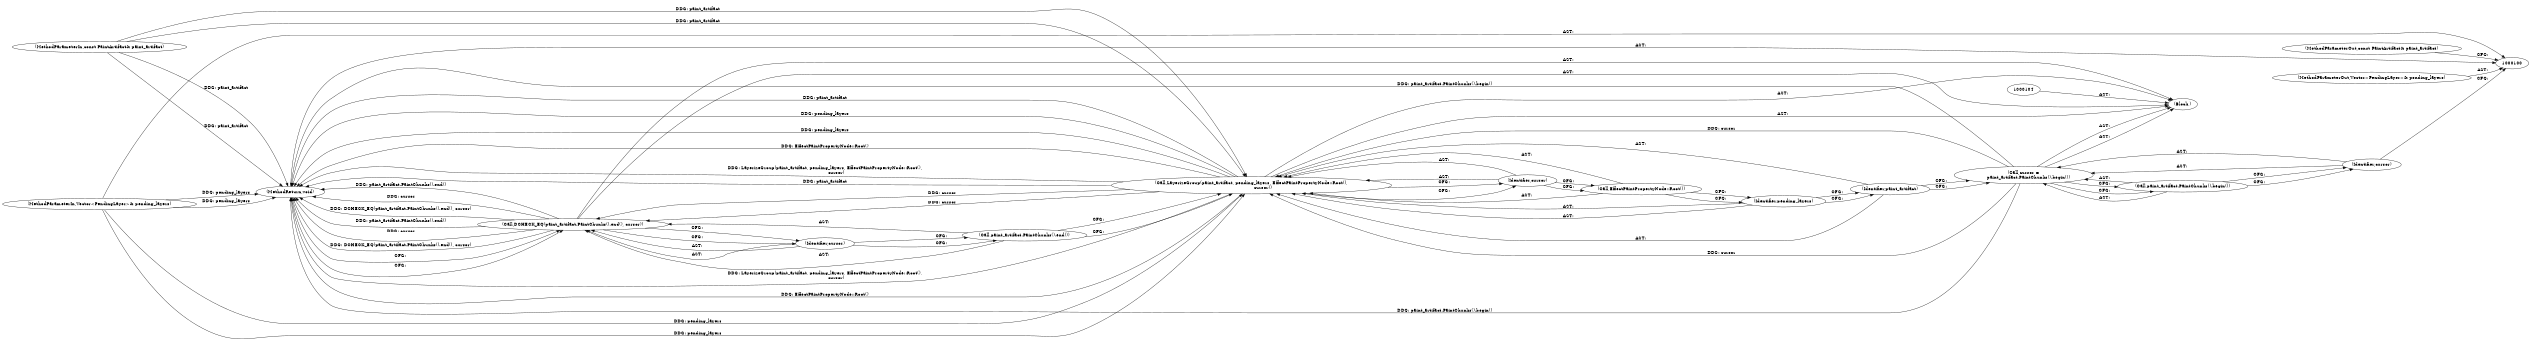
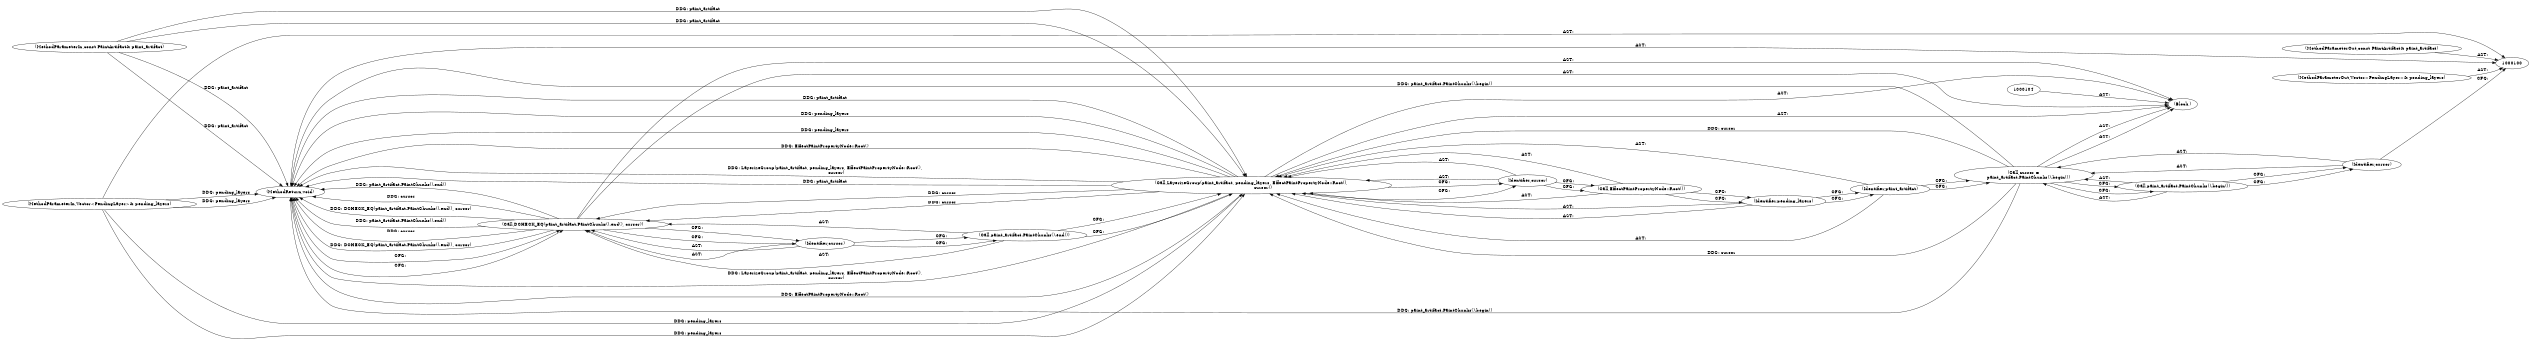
  digraph {
    rankdir=LR
    n1 [label="(MethodReturn,void)"]
    n2 [label="(Call,DCHECK_EQ(paint_artifact.PaintChunks().end(), cursor))"]
    1000100
    n4 [label="(Block,)"]
    n5 [label="(Identifier,cursor)"]
    n6 [label="(MethodParameterIn,const PaintArtifact& paint_artifact)"]
    n7 [label="(Call,LayerizeGroup(paint_artifact, pending_layers, EffectPaintPropertyNode::Root(),\n                cursor))"]
    n8 [label="(Identifier,cursor)"]
    n9 [label="(MethodParameterOut,const PaintArtifact& paint_artifact)"]
    n10 [label="(MethodParameterIn,Vector<PendingLayer>& pending_layers)"]
    n11 [label="(MethodParameterOut,Vector<PendingLayer>& pending_layers)"]
    n12 [label="(Call,cursor =\n       paint_artifact.PaintChunks().begin())"]
    n13 [label="(Call,paint_artifact.PaintChunks().begin())"]
    n14 [label="(Identifier,cursor)"]
    n15 [label="(Identifier,paint_artifact)"]
    n16 [label="(Call,EffectPaintPropertyNode::Root())"]
    n17 [label="(Identifier,pending_layers)"]
    n18 [label="(Call,paint_artifact.PaintChunks().end())"]
    1000104
    n1 -> n2 [label="CFG: "]
    n1 -> n2 [label="CFG: "]
    n1 -> 1000100 [label="AST: "]
    n2 -> n1 [label="DDG: paint_artifact.PaintChunks().end()"]
    n2 -> n1 [label="DDG: cursor"]
    n2 -> n1 [label="DDG: DCHECK_EQ(paint_artifact.PaintChunks().end(), cursor)"]
    n2 -> n1 [label="DDG: paint_artifact.PaintChunks().end()"]
    n2 -> n1 [label="DDG: cursor"]
    n2 -> n1 [label="DDG: DCHECK_EQ(paint_artifact.PaintChunks().end(), cursor)"]
    n2 -> n4 [label="AST: "]
    n2 -> n4 [label="AST: "]
    n2 -> n5 [label="CFG: "]
    n2 -> n5 [label="CFG: "]
    n5 -> n2 [label="AST: "]
    n5 -> n2 [label="AST: "]
    n5 -> n18 [label="CFG: "]
    n5 -> n18 [label="CFG: "]
    n6 -> n1 [label="DDG: paint_artifact"]
    n6 -> n1 [label="DDG: paint_artifact"]
    n6 -> n7 [label="DDG: paint_artifact"]
    n6 -> n7 [label="DDG: paint_artifact"]
    n7 -> n1 [label="DDG: LayerizeGroup(paint_artifact, pending_layers, EffectPaintPropertyNode::Root(),\n                cursor)"]
    n7 -> n1 [label="DDG: EffectPaintPropertyNode::Root()"]
    n7 -> n1 [label="DDG: paint_artifact"]
    n7 -> n1 [label="DDG: pending_layers"]
    n7 -> n1 [label="DDG: LayerizeGroup(paint_artifact, pending_layers, EffectPaintPropertyNode::Root(),\n                cursor)"]
    n7 -> n1 [label="DDG: EffectPaintPropertyNode::Root()"]
    n7 -> n1 [label="DDG: paint_artifact"]
    n7 -> n1 [label="DDG: pending_layers"]
    n7 -> n2 [label="DDG: cursor"]
    n7 -> n2 [label="DDG: cursor"]
    n7 -> n4 [label="AST: "]
    n7 -> n4 [label="AST: "]
    n7 -> n8 [label="CFG: "]
    n7 -> n8 [label="CFG: "]
    n8 -> n7 [label="AST: "]
    n8 -> n7 [label="AST: "]
    n8 -> n16 [label="CFG: "]
    n8 -> n16 [label="CFG: "]
-   n9 -> 1000100 [label="CFG: "]
+   n9 -> 1000100 [label="AST: "]
    n10 -> n1 [label="DDG: pending_layers"]
    n10 -> n1 [label="DDG: pending_layers"]
    n10 -> 1000100 [label="AST: "]
    n10 -> n7 [label="DDG: pending_layers"]
    n10 -> n7 [label="DDG: pending_layers"]
    n11 -> 1000100 [label="AST: "]
    n12 -> n1 [label="DDG: paint_artifact.PaintChunks().begin()"]
    n12 -> n1 [label="DDG: paint_artifact.PaintChunks().begin()"]
    n12 -> n4 [label="AST: "]
    n12 -> n4 [label="AST: "]
    n12 -> n7 [label="DDG: cursor"]
    n12 -> n7 [label="DDG: cursor"]
    n12 -> n13 [label="CFG: "]
    n12 -> n13 [label="CFG: "]
    n13 -> n12 [label="AST: "]
    n13 -> n12 [label="AST: "]
    n13 -> n14 [label="CFG: "]
    n13 -> n14 [label="CFG: "]
    n14 -> 1000100 [label="CFG: "]
    n14 -> n12 [label="AST: "]
    n14 -> n12 [label="AST: "]
    n15 -> n7 [label="AST: "]
    n15 -> n7 [label="AST: "]
    n15 -> n12 [label="CFG: "]
    n15 -> n12 [label="CFG: "]
    n16 -> n7 [label="AST: "]
    n16 -> n7 [label="AST: "]
    n16 -> n17 [label="CFG: "]
    n16 -> n17 [label="CFG: "]
    n17 -> n7 [label="AST: "]
    n17 -> n7 [label="AST: "]
    n17 -> n15 [label="CFG: "]
    n17 -> n15 [label="CFG: "]
    n18 -> n2 [label="AST: "]
    n18 -> n2 [label="AST: "]
    n18 -> n7 [label="CFG: "]
    n18 -> n7 [label="CFG: "]
    1000104 -> n4 [label="AST: "]
  }
